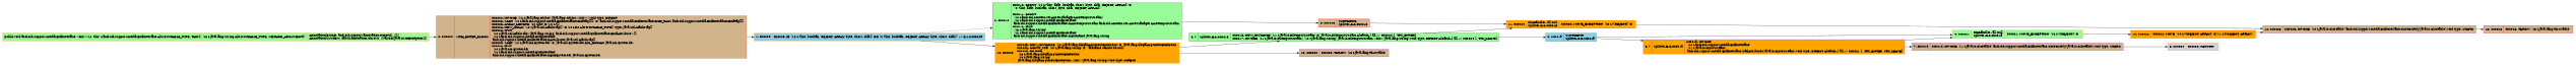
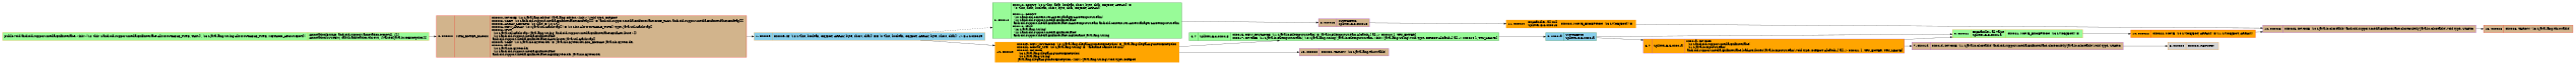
  digraph {
    rankdir=LR
    node [color=darkorange fillcolor=tan shape=record style=filled]
    n1 [color=red label="{0\:\ 0x0000|MTH_ENTER_BLOCK\l|0x0000: INVOKE  (r2 I:java.lang.Object) java.lang.Object.\<init\>():void type: DIRECT \l0x0003: SGET  (r0 I:android.support.media.ExifInterface$ExifTag[][]) =  android.support.media.ExifInterface.EXIF_TAGS android.support.media.ExifInterface$ExifTag[][] \l0x0005: ARRAY_LENGTH  (r0 I:int) = (r0 I:?[]) \l0x0006: NEW_ARRAY  (r0 I:java.util.HashMap[]) = (r0 I:int A[IMMUTABLE_TYPE]) type: java.util.HashMap[] \l0x0008: IPUT  \l  (r0 I:java.util.HashMap\<java.lang.String, android.support.media.ExifInterface$ExifAttribute\>[])\l  (r2 I:android.support.media.ExifInterface)\l android.support.media.ExifInterface.mAttributes java.util.HashMap[] \l0x000a: SGET  (r0 I:java.nio.ByteOrder) =  java.nio.ByteOrder.BIG_ENDIAN java.nio.ByteOrder \l0x000c: IPUT  \l  (r0 I:java.nio.ByteOrder)\l  (r2 I:android.support.media.ExifInterface)\l android.support.media.ExifInterface.mExifByteOrder java.nio.ByteOrder \l}"]
    n2 [fillcolor=skyblue label="{1\:\ 0x000e|0x000e: IF  (r3 I:?[int, boolean, OBJECT, ARRAY, byte, short, char]) == (0 ?[int, boolean, OBJECT, ARRAY, byte, short, char])  \-\> B:14:0x0029 \l}"]
    n3 [color=darkgreen fillcolor=palegreen label="{2\:\ 0x0010|0x0010: CONST  (r0 I:?[int, float, boolean, short, byte, char, OBJECT, ARRAY]) = \l  (0 ?[int, float, boolean, short, byte, char, OBJECT, ARRAY])\l \l0x0011: CONST  \l  (r0 I:android.content.res.AssetManager$AssetInputStream)\l  (r2 I:android.support.media.ExifInterface)\l android.support.media.ExifInterface.mAssetInputStream android.content.res.AssetManager$AssetInputStream \l0x0013: IPUT  \l  (r3 I:java.lang.String)\l  (r2 I:android.support.media.ExifInterface)\l android.support.media.ExifInterface.mFilename java.lang.String \l}"]
    n4 [fillcolor=orange label="{14\:\ 0x0029|0x0029: NEW_INSTANCE  (r3 I:java.lang.IllegalArgumentException) =  java.lang.IllegalArgumentException \l0x002b: CONST_STR  (r0 I:java.lang.String) =  \"filename cannot be null\" \l0x002d: INVOKE  \l  (r3 I:java.lang.IllegalArgumentException)\l  (r0 I:java.lang.String)\l java.lang.IllegalArgumentException.\<init\>(java.lang.String):void type: DIRECT \l}"]
-   n5 [color=red label="{3\:\ 0x0015|SYNTHETIC\lSplitter:B:3:0x0015\l}"]
+   n5 [color=purple label="{3\:\ 0x0015|SYNTHETIC\lSplitter:B:3:0x0015\l}"]
    n6 [color=darkgreen fillcolor=palegreen label="{4\:\ ?|Splitter:B:3:0x0015\l|0x0015: NEW_INSTANCE  (r1 I:java.io.FileInputStream) =  java.io.FileInputStream A[Catch:\{ all \-\> 0x0024 \}, TRY_ENTER]\l0x0017: INVOKE  (r1 I:java.io.FileInputStream), (r3 I:java.lang.String) java.io.FileInputStream.\<init\>(java.lang.String):void type: DIRECT A[Catch:\{ all \-\> 0x0024 \}, TRY_LEAVE]\l}"]
    n7 [color=purple label="{15\:\ 0x0030|0x0030: THROW  (r3 I:java.lang.Throwable) \l}"]
    n8 [fillcolor=orange label="{11\:\ 0x0024|ExcHandler: all null\lSplitter:B:3:0x0015\l|0x0024: MOVE_EXCEPTION  (r3 I:?[OBJECT]) =  \l}"]
    n9 [color=darkgreen fillcolor=skyblue label="{5\:\ 0x001a|SYNTHETIC\lSplitter:B:5:0x001a\l}"]
    n10 [color=purple label="{12\:\ 0x0025|0x0025: INVOKE  (r0 I:java.io.Closeable) android.support.media.ExifInterface.closeQuietly(java.io.Closeable):void type: STATIC \l}"]
    n11 [color=purple fillcolor=orange label="{6\:\ ?|Splitter:B:5:0x001a\l|0x001a: INVOKE  \l  (r2 I:android.support.media.ExifInterface)\l  (r1 I:java.io.InputStream)\l android.support.media.ExifInterface.loadAttributes(java.io.InputStream):void type: DIRECT A[Catch:\{ all \-\> 0x0021 \}, TRY_ENTER, TRY_LEAVE]\l}"]
-   n12 [fillcolor=palegreen label="{9\:\ 0x0021|ExcHandler: all null\lSplitter:B:5:0x001a\l|0x0021: MOVE_EXCEPTION  (r3 I:?[OBJECT]) =  \l}"]
+   n12 [fillcolor=palegreen label="{9\:\ 0x0021|ExcHandler: all value\lSplitter:B:5:0x001a\l|0x0021: MOVE_EXCEPTION  (r3 I:?[OBJECT]) =  \l}"]
    n13 [color=purple label="{7\:\ 0x001d|0x001d: INVOKE  (r1 I:java.io.Closeable) android.support.media.ExifInterface.closeQuietly(java.io.Closeable):void type: STATIC \l}"]
    n14 [color=red fillcolor=orange label="{10\:\ 0x0022|0x0022: MOVE  (r0 I:?[OBJECT, ARRAY]) = (r1 I:?[OBJECT, ARRAY]) \l}"]
    n15 [fillcolor=lightgrey label="{8\:\ 0x0020|0x0020: RETURN   \l}"]
    n16 [color=red label="{13\:\ 0x0028|0x0028: THROW  (r3 I:java.lang.Throwable) \l}"]
    n17 [fillcolor=palegreen label="{public void android.support.media.ExifInterface.\<init\>((r2 'this' I:android.support.media.ExifInterface A[IMMUTABLE_TYPE, THIS]), (r3 I:java.lang.String A[IMMUTABLE_TYPE, METHOD_ARGUMENT]))  | Annotation[BUILD, android.support.annotation.NonNull, \{\}]\lAnnotation[SYSTEM, dalvik.annotation.Throws, \{value=[java.io.IOException]\}]\l}"]
    n1 -> n2
    n2 -> n3 [style=dashed]
    n2 -> n4
    n3 -> n5
    n4 -> n6
    n4 -> n7
    n5 -> n8
-   n6 -> n8
    n6 -> n9
    n8 -> n10
    n9 -> n11
    n9 -> n12
    n10 -> n16
    n11 -> n12
    n11 -> n13
    n12 -> n14
    n13 -> n15
    n14 -> n10
    n17 -> n1
  }
